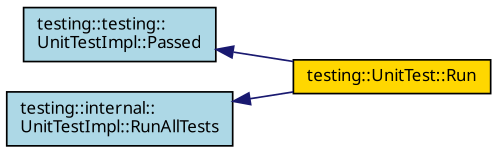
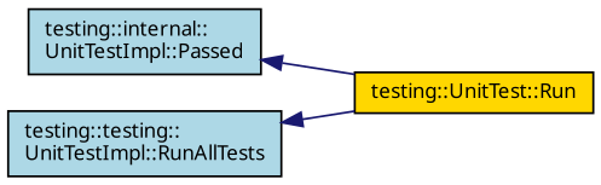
  digraph {
    fontname="Noto Sans"
    rankdir=LR
    node [color=black fillcolor=lightblue fontname="Noto Sans" fontsize=10 shape=record style=filled]
    edge [color=midnightblue dir=back fontname="Noto Sans" fontsize=10 labelfontname=Helvetica labelfontsize=10 style=solid]
-   n1 [fontcolor=black height=0.2 label="testing::testing::\lUnitTestImpl::Passed" width=0.4]
+   n1 [fontcolor=black height=0.2 label="testing::internal::\lUnitTestImpl::Passed" width=0.4]
    n2 [fillcolor=gold height=0.2 label="testing::UnitTest::Run" width=0.4]
-   n3 [height=0.2 label="testing::internal::\lUnitTestImpl::RunAllTests" width=0.4]
+   n3 [height=0.2 label="testing::testing::\lUnitTestImpl::RunAllTests" width=0.4]
    n1 -> n2
    n3 -> n2
  }
